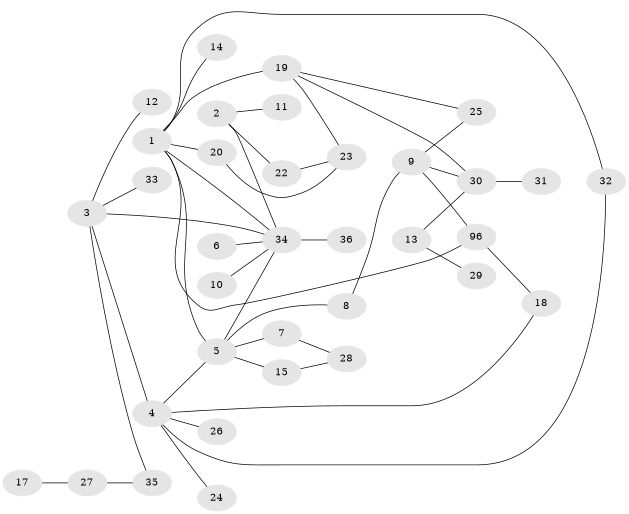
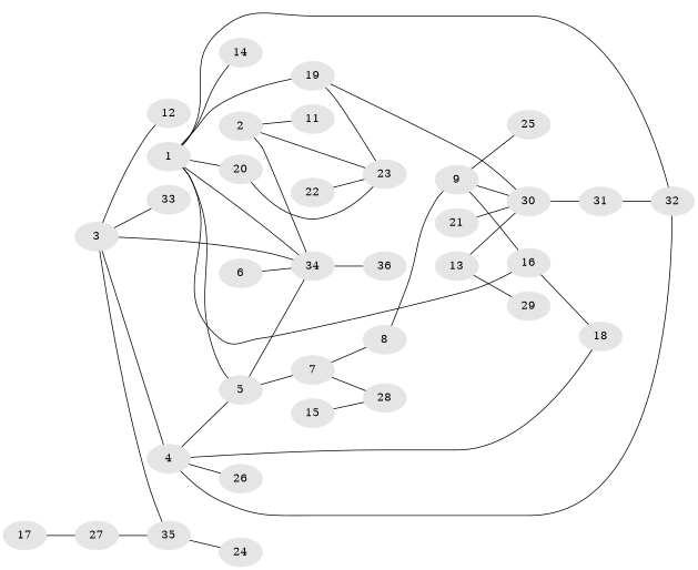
  graph {
    rankdir=LR
    node [color=gray90 style=filled]
    edge [weight=1.0]
    1
    5
    14
-   16 [label=96]
+   16
    19
    20
    32
    34
    7
    8
    15
    18
    17
    27
    23
    30
    25
    36
    2
    11
    3
    4
    12
    33
    35
    24
    26
    28
    9
    6
    31
-   10
    13
    29
+   21
    22
    1 -- 5
    1 -- 14
    1 -- 16
    1 -- 19
    1 -- 20
    1 -- 32
    1 -- 34
    5 -- 34
    5 -- 7
-   5 -- 8
-   5 -- 15
+   7 -- 8
    16 -- 18
    19 -- 23
    19 -- 30
-   19 -- 25
    20 -- 23
    34 -- 36
    7 -- 28
    8 -- 9
    15 -- 28
    17 -- 27
    27 -- 35
    30 -- 31
    2 -- 34
-   2 -- 22
+   2 -- 23
    2 -- 11
    3 -- 34
    3 -- 4
    3 -- 12
    3 -- 33
    3 -- 35
    4 -- 5
    4 -- 32
    4 -- 18
-   4 -- 24
+   35 -- 24
    4 -- 26
    9 -- 16
    9 -- 30
    9 -- 25
    6 -- 34
-   10 -- 34
+   31 -- 32
    13 -- 30
    13 -- 29
+   21 -- 30
    22 -- 23
  }
